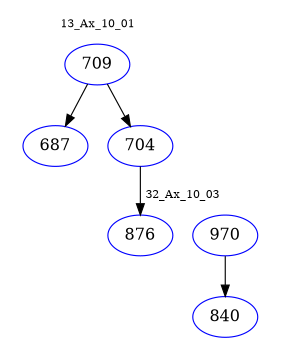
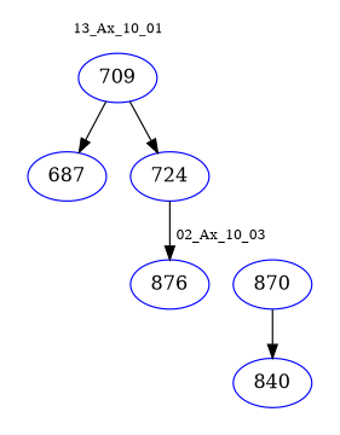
  digraph {
    fontname="DejaVu Serif"
    node [color=blue fontname="DejaVu Serif"]
    edge [color=black fontname="DejaVu Serif"]
    n1 [label=709]
    n2 [label=687]
-   n3 [label=704]
-   n4 [label=970]
+   n3 [label=724]
+   n4 [label=870]
    n5 [label=840]
    n6 [label=876]
    subgraph cluster_1 {
      color=white
      fontsize=10
      label="13_Ax_10_01"
      n1
      n2
      n3
    }
    subgraph cluster_2 {
      color=white
      fontsize=10
-     label="32_Ax_10_03"
+     label="02_Ax_10_03"
      n4
      n5
      n6
    }
    n1 -> n2
    n1 -> n3
    n3 -> n6
    n4 -> n5
  }
